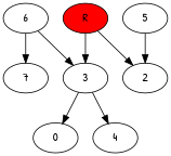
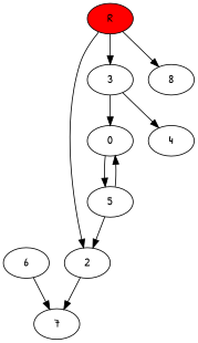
  digraph {
    fontname="Patrick Hand"
    node [fontname="Patrick Hand"]
    edge [fontname="Patrick Hand"]
    n1 [label=0]
    5
    2
    7
    3
    4
    6
    R [fillcolor="#ff0000" style=filled]
+   8
+   n1 -> 5
+   5 -> n1
    5 -> 2
+   2 -> 7
    3 -> n1
    3 -> 4
    6 -> 7
-   6 -> 3
    R -> 2
    R -> 3
+   R -> 8
  }
